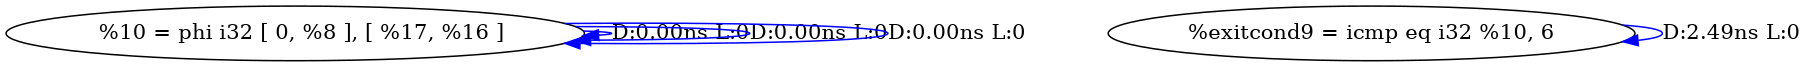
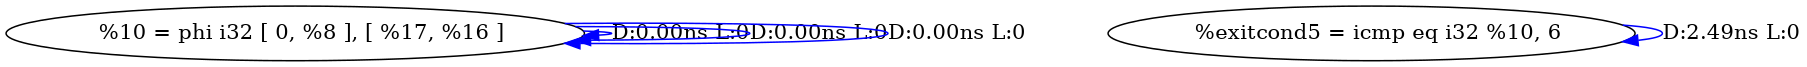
  digraph {
    edge [color=blue]
    n1 [label="  %10 = phi i32 [ 0, %8 ], [ %17, %16 ]"]
-   n2 [label="%exitcond9 = icmp eq i32 %10, 6"]
+   n2 [label="  %exitcond5 = icmp eq i32 %10, 6"]
    n1 -> n1 [label="D:0.00ns L:0"]
    n1 -> n1 [label="D:0.00ns L:0"]
    n1 -> n1 [label="D:0.00ns L:0"]
    n2 -> n2 [label="D:2.49ns L:0"]
  }
